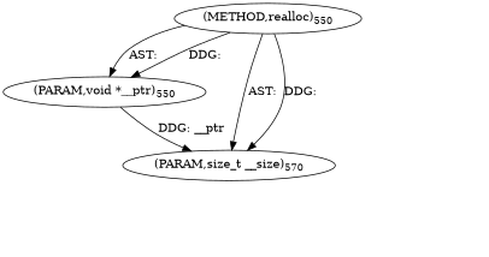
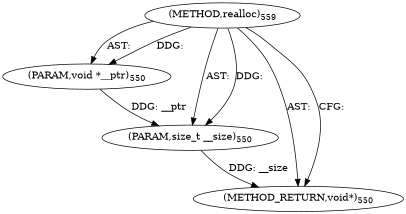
  digraph {
-   n1 [label=<(METHOD,realloc)<SUB>550</SUB>>]
+   n1 [label=<(METHOD,realloc)<SUB>559</SUB>>]
    n2 [label=<(PARAM,void *__ptr)<SUB>550</SUB>>]
-   n3 [label=<(PARAM,size_t __size)<SUB>570</SUB>>]
+   n3 [label=<(PARAM,size_t __size)<SUB>550</SUB>>]
+   n4 [label=<(METHOD_RETURN,void*)<SUB>550</SUB>>]
    n1 -> n2 [label="AST: "]
    n1 -> n2 [label="DDG: "]
    n1 -> n3 [label="AST: "]
    n1 -> n3 [label="DDG: "]
+   n1 -> n4 [label="AST: "]
+   n1 -> n4 [label="CFG: "]
    n2 -> n3 [label="DDG: __ptr"]
+   n3 -> n4 [label="DDG: __size"]
  }
